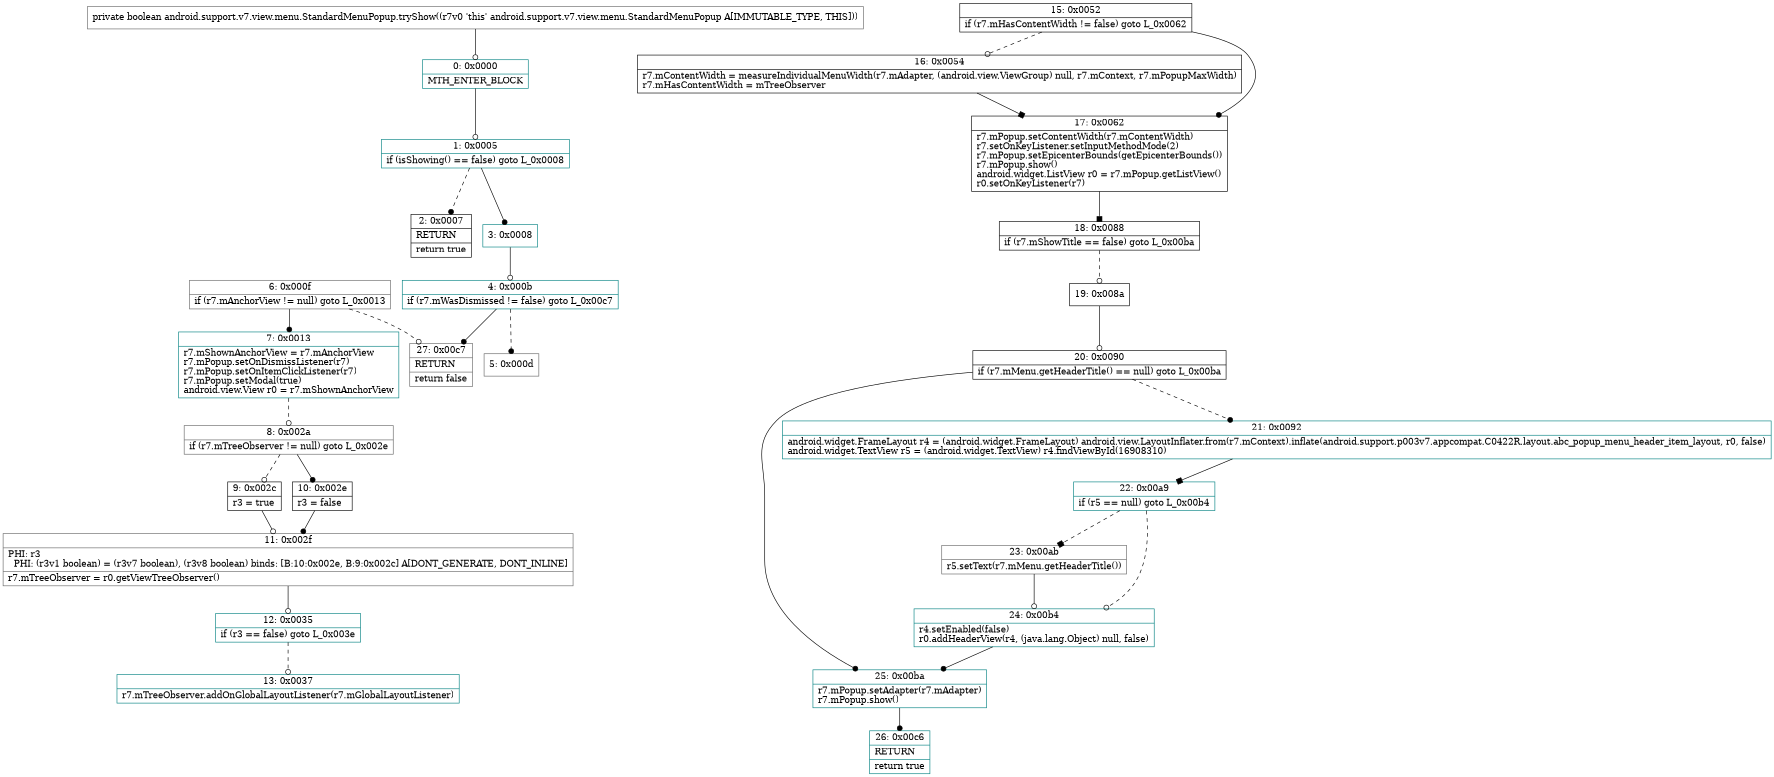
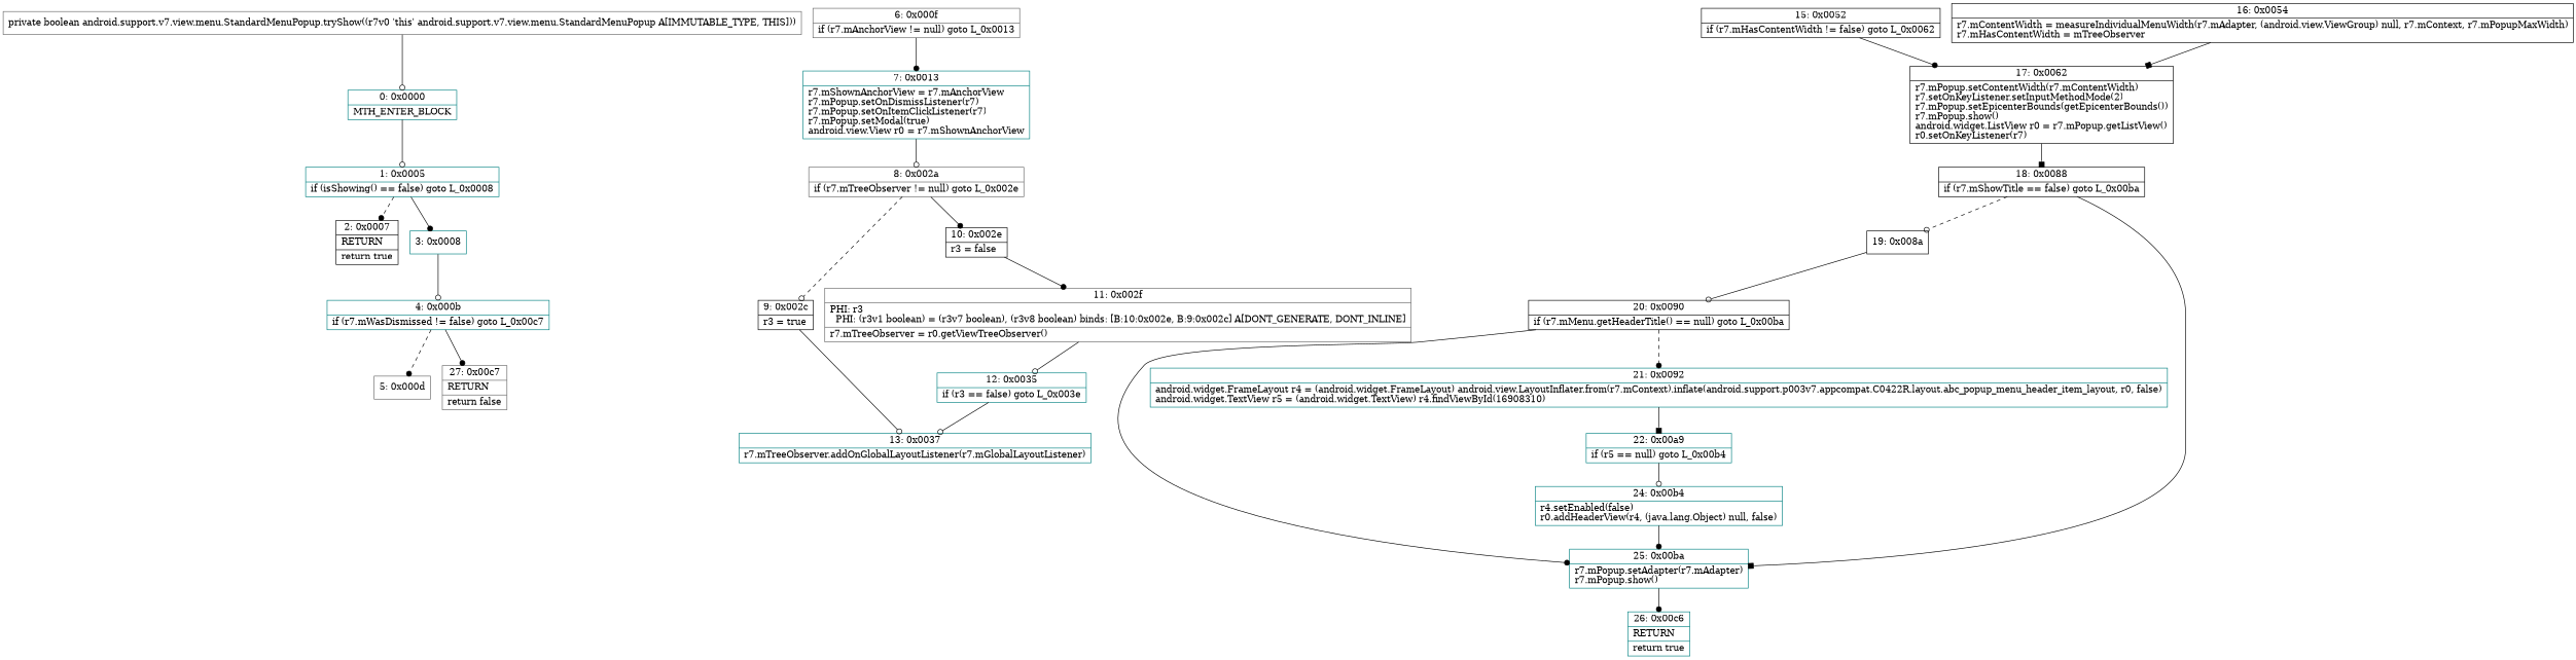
  digraph {
    node [color=teal shape=record]
    edge [arrowhead=odot]
    n1 [label="{0\:\ 0x0000|MTH_ENTER_BLOCK\l}"]
    n2 [label="{1\:\ 0x0005|if (isShowing() == false) goto L_0x0008\l}"]
    n3 [color=black label="{2\:\ 0x0007|RETURN\l|return true\l}"]
    n4 [label="{3\:\ 0x0008}"]
    n5 [label="{4\:\ 0x000b|if (r7.mWasDismissed != false) goto L_0x00c7\l}"]
    n6 [color=gray40 label="{5\:\ 0x000d}"]
    n7 [color=gray40 label="{27\:\ 0x00c7|RETURN\l|return false\l}"]
    n8 [color=gray40 label="{6\:\ 0x000f|if (r7.mAnchorView != null) goto L_0x0013\l}"]
    n9 [label="{7\:\ 0x0013|r7.mShownAnchorView = r7.mAnchorView\lr7.mPopup.setOnDismissListener(r7)\lr7.mPopup.setOnItemClickListener(r7)\lr7.mPopup.setModal(true)\landroid.view.View r0 = r7.mShownAnchorView\l}"]
    n10 [color=gray40 label="{8\:\ 0x002a|if (r7.mTreeObserver != null) goto L_0x002e\l}"]
    n11 [color=black label="{9\:\ 0x002c|r3 = true\l}"]
    n12 [color=black label="{10\:\ 0x002e|r3 = false\l}"]
    n13 [color=gray40 label="{11\:\ 0x002f|PHI: r3 \l  PHI: (r3v1 boolean) = (r3v7 boolean), (r3v8 boolean) binds: [B:10:0x002e, B:9:0x002c] A[DONT_GENERATE, DONT_INLINE]\l|r7.mTreeObserver = r0.getViewTreeObserver()\l}"]
    n14 [label="{12\:\ 0x0035|if (r3 == false) goto L_0x003e\l}"]
    n15 [label="{13\:\ 0x0037|r7.mTreeObserver.addOnGlobalLayoutListener(r7.mGlobalLayoutListener)\l}"]
    n16 [color=black label="{15\:\ 0x0052|if (r7.mHasContentWidth != false) goto L_0x0062\l}"]
    n17 [color=black label="{16\:\ 0x0054|r7.mContentWidth = measureIndividualMenuWidth(r7.mAdapter, (android.view.ViewGroup) null, r7.mContext, r7.mPopupMaxWidth)\lr7.mHasContentWidth = mTreeObserver\l}"]
    n18 [color=black label="{17\:\ 0x0062|r7.mPopup.setContentWidth(r7.mContentWidth)\lr7.setOnKeyListener.setInputMethodMode(2)\lr7.mPopup.setEpicenterBounds(getEpicenterBounds())\lr7.mPopup.show()\landroid.widget.ListView r0 = r7.mPopup.getListView()\lr0.setOnKeyListener(r7)\l}"]
    n19 [color=black label="{18\:\ 0x0088|if (r7.mShowTitle == false) goto L_0x00ba\l}"]
    n20 [color=black label="{19\:\ 0x008a}"]
    n21 [label="{25\:\ 0x00ba|r7.mPopup.setAdapter(r7.mAdapter)\lr7.mPopup.show()\l}"]
    n22 [color=black label="{20\:\ 0x0090|if (r7.mMenu.getHeaderTitle() == null) goto L_0x00ba\l}"]
    n23 [label="{26\:\ 0x00c6|RETURN\l|return true\l}"]
    n24 [label="{21\:\ 0x0092|android.widget.FrameLayout r4 = (android.widget.FrameLayout) android.view.LayoutInflater.from(r7.mContext).inflate(android.support.p003v7.appcompat.C0422R.layout.abc_popup_menu_header_item_layout, r0, false)\landroid.widget.TextView r5 = (android.widget.TextView) r4.findViewById(16908310)\l}"]
    n25 [label="{22\:\ 0x00a9|if (r5 == null) goto L_0x00b4\l}"]
-   n26 [color=gray40 label="{23\:\ 0x00ab|r5.setText(r7.mMenu.getHeaderTitle())\l}"]
    n27 [label="{24\:\ 0x00b4|r4.setEnabled(false)\lr0.addHeaderView(r4, (java.lang.Object) null, false)\l}"]
    n28 [color=gray40 label="{private boolean android.support.v7.view.menu.StandardMenuPopup.tryShow((r7v0 'this' android.support.v7.view.menu.StandardMenuPopup A[IMMUTABLE_TYPE, THIS])) }"]
    n1 -> n2
    n2 -> n3 [arrowhead=dot style=dashed]
    n2 -> n4 [arrowhead=dot]
    n4 -> n5
    n5 -> n6 [arrowhead=dot style=dashed]
    n5 -> n7 [arrowhead=dot]
-   n8 -> n7 [style=dashed]
    n8 -> n9 [arrowhead=dot]
-   n9 -> n10 [style=dashed]
+   n9 -> n10
    n10 -> n11 [style=dashed]
    n10 -> n12 [arrowhead=dot]
-   n11 -> n13
+   n11 -> n15
    n12 -> n13 [arrowhead=dot]
    n13 -> n14
-   n14 -> n15 [style=dashed]
-   n16 -> n17 [style=dashed]
+   n14 -> n15 [style=solid]
    n16 -> n18 [arrowhead=dot]
    n17 -> n18 [arrowhead=box]
    n18 -> n19 [arrowhead=box]
    n19 -> n20 [style=dashed]
+   n19 -> n21 [arrowhead=box]
    n20 -> n22
    n21 -> n23 [arrowhead=dot]
    n22 -> n21 [arrowhead=dot]
    n22 -> n24 [arrowhead=dot style=dashed]
    n24 -> n25 [arrowhead=box]
-   n25 -> n26 [arrowhead=box style=dashed]
-   n25 -> n27 [style=dashed]
-   n26 -> n27
+   n25 -> n27
    n27 -> n21 [arrowhead=dot]
    n28 -> n1
  }
